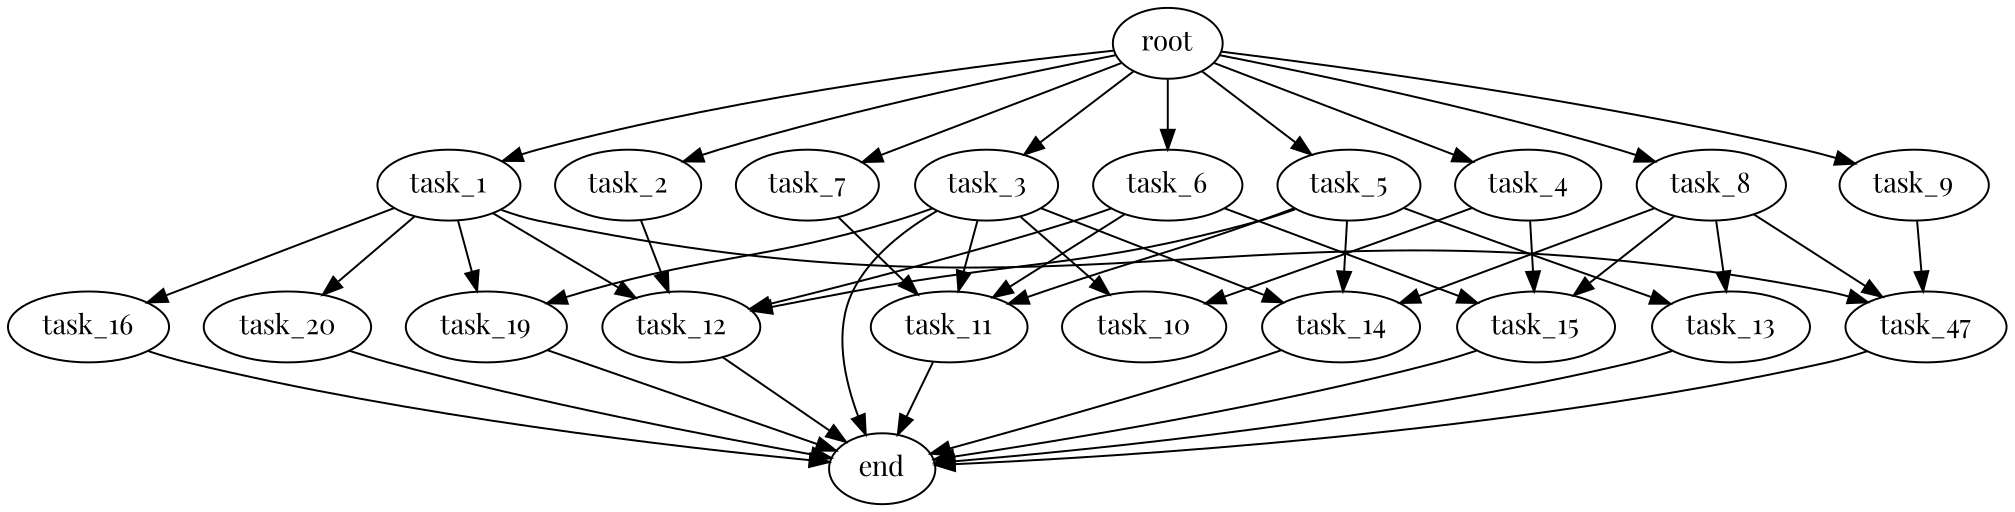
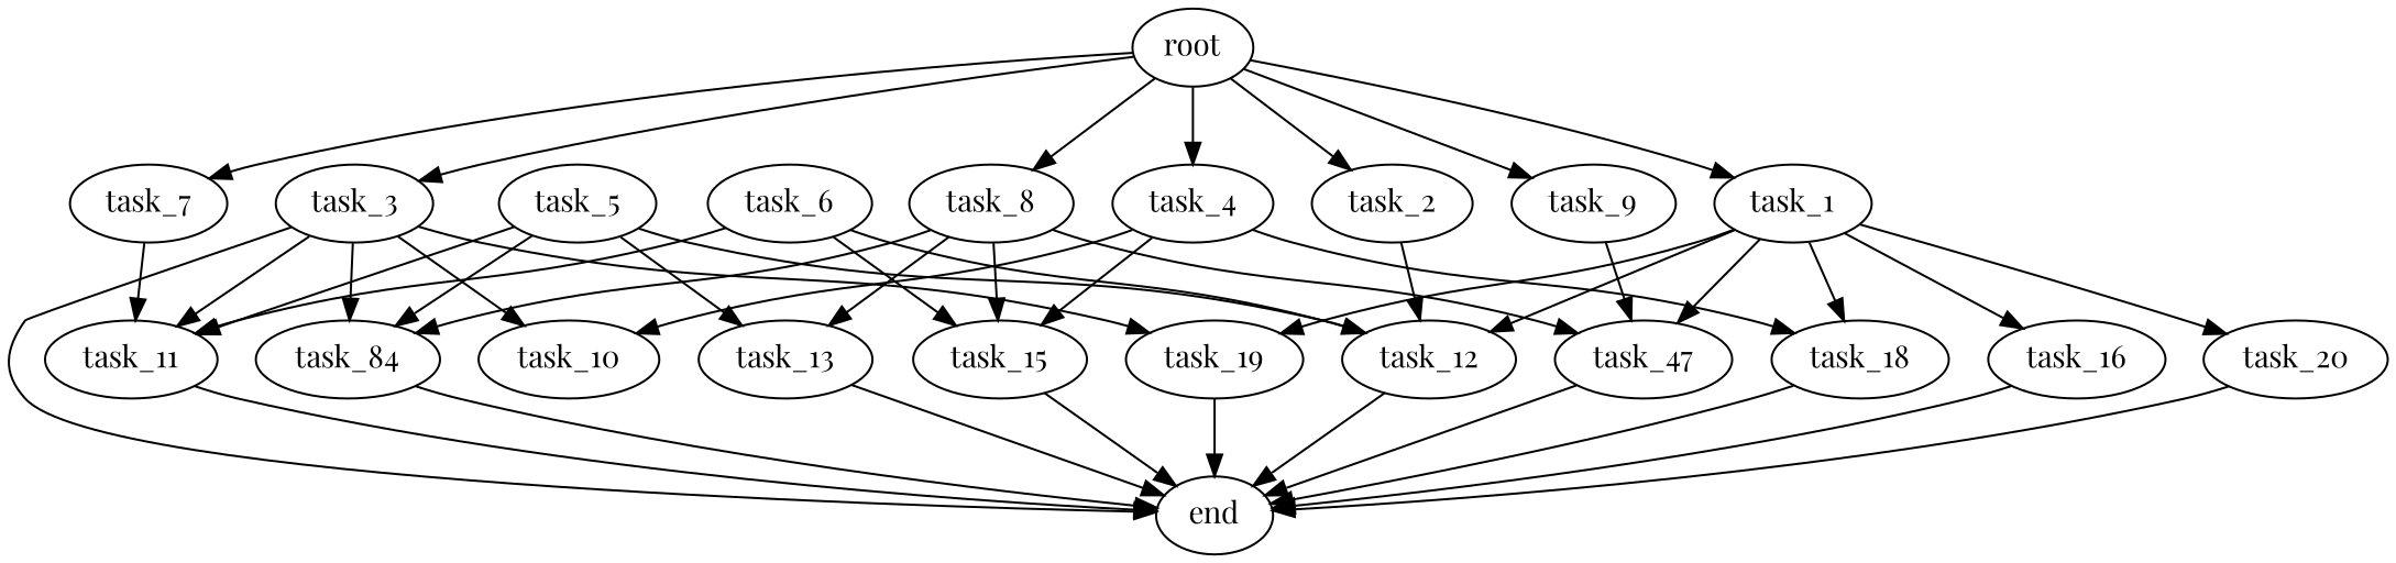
  digraph {
    fontname="Playfair Display"
    node [fontname="Playfair Display"]
    edge [fontname="Playfair Display"]
    root
    task_1
    task_2
    task_3
    task_4
    task_5
    task_6
    task_7
    task_8
    task_9
    task_12
    task_16
    n13 [label=task_47]
+   task_18
    task_19
    task_20
    task_10
    task_11
-   task_14
+   task_14 [label=task_84]
    end
    task_15
    task_13
    root -> task_1
    root -> task_2
    root -> task_3
    root -> task_4
-   root -> task_5
-   root -> task_6
    root -> task_7
    root -> task_8
    root -> task_9
    task_1 -> task_12
    task_1 -> task_16
    task_1 -> n13
+   task_1 -> task_18
    task_1 -> task_19
    task_1 -> task_20
    task_2 -> task_12
    task_3 -> task_19
    task_3 -> task_10
    task_3 -> task_11
    task_3 -> task_14
    task_3 -> end
+   task_4 -> task_18
    task_4 -> task_10
    task_4 -> task_15
    task_5 -> task_12
    task_5 -> task_11
    task_5 -> task_14
    task_5 -> task_13
    task_6 -> task_12
    task_6 -> task_11
    task_6 -> task_15
    task_7 -> task_11
    task_8 -> n13
    task_8 -> task_14
    task_8 -> task_15
    task_8 -> task_13
    task_9 -> n13
    task_12 -> end
    task_16 -> end
    n13 -> end
+   task_18 -> end
    task_19 -> end
    task_20 -> end
    task_11 -> end
    task_14 -> end
    task_15 -> end
    task_13 -> end
  }
